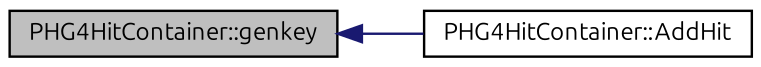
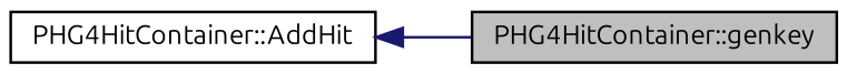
  digraph {
    rankdir=LR
    fontname=Ubuntu
    node [color=black fontname=Ubuntu fontsize=10 shape=record]
    n1 [fillcolor=grey75 fontcolor=black height=0.2 label="PHG4HitContainer::genkey" style=filled width=0.4]
    n2 [height=0.2 label="PHG4HitContainer::AddHit" width=0.4]
-   n1 -> n2 [color=midnightblue dir=back fontname=Ubuntu fontsize=10 labelfontname=FreeSans labelfontsize=10 style=solid]
+   n2 -> n1 [color=midnightblue dir=back fontname=Ubuntu fontsize=10 labelfontname=FreeSans labelfontsize=10 style=solid]
  }
